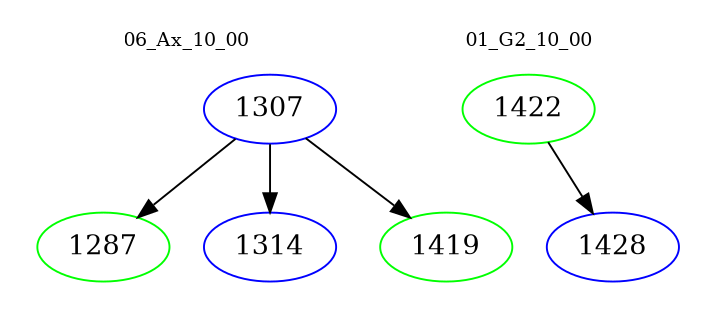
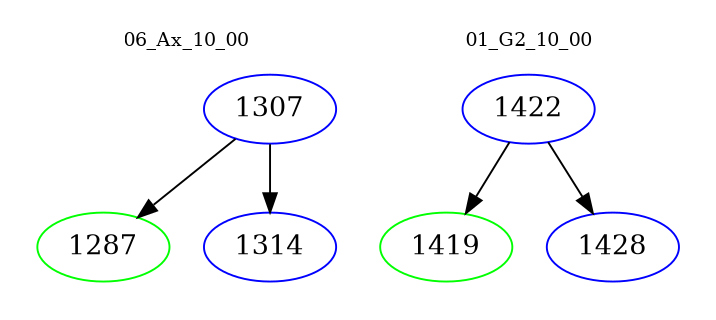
  digraph {
    node [color=blue]
    edge [color=black]
    n1 [label=1307]
    n2 [color=green label=1287]
    n3 [label=1314]
-   n4 [color=green label=1422]
+   n4 [label=1422]
    n5 [color=green label=1419]
    n6 [label=1428]
    subgraph cluster_1 {
      color=white
      fontsize=10
      label="06_Ax_10_00"
      n1
      n2
      n3
    }
    subgraph cluster_2 {
      color=white
      fontsize=10
      label="01_G2_10_00"
      n4
      n5
      n6
    }
    n1 -> n2
    n1 -> n3
-   n1 -> n5
+   n4 -> n5
    n4 -> n6
  }
